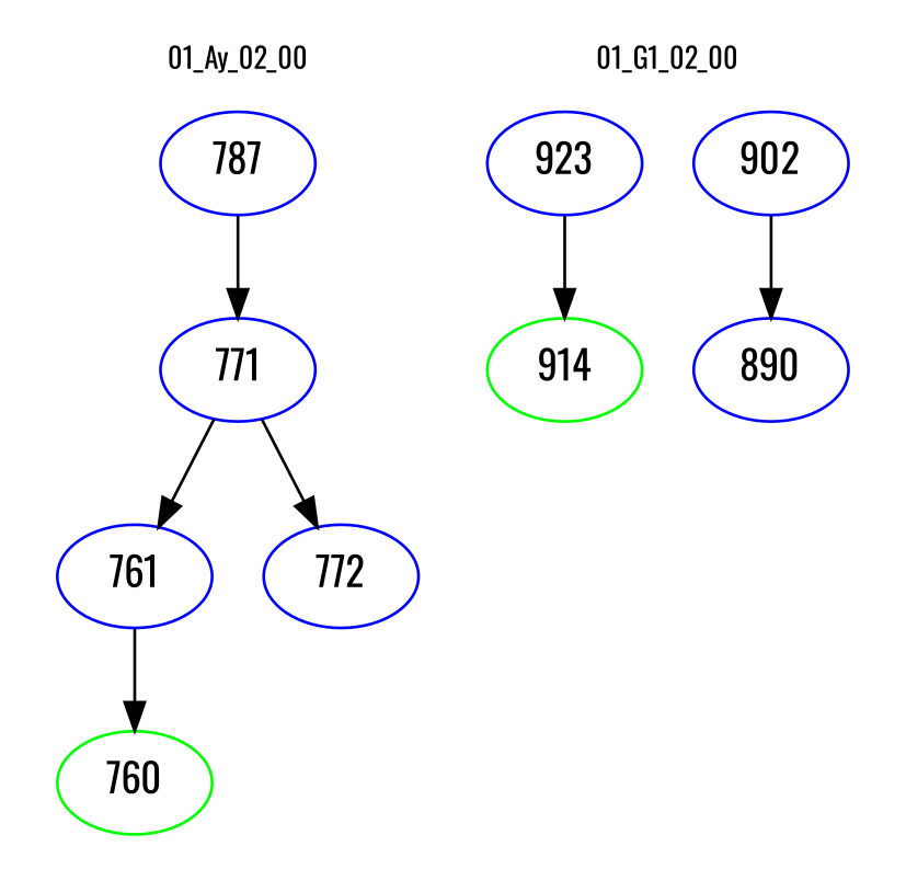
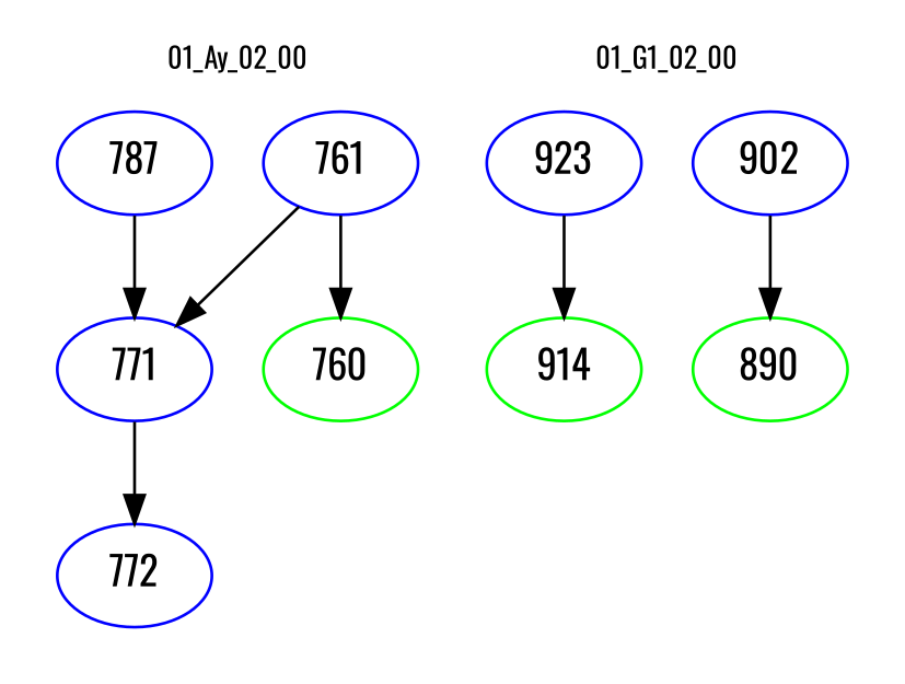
  digraph {
    fontname=Oswald
    node [color=blue fontname=Oswald]
    edge [color=black fontname=Oswald]
    n1 [label=771]
    n2 [label=761]
    n3 [label=772]
    n4 [label=787]
    n5 [color=green label=760]
    n6 [label=902]
-   n7 [label=890]
+   n7 [color=green label=890]
    n8 [label=923]
    n9 [color=green label=914]
    subgraph cluster_1 {
      color=white
      fontsize=10
      label="01_Ay_02_00"
      n1
      n2
      n3
      n4
      n5
    }
    subgraph cluster_2 {
      color=white
      fontsize=10
      label="01_G1_02_00"
      n6
      n7
      n8
      n9
    }
-   n1 -> n2
+   n2 -> n1
    n1 -> n3
    n2 -> n5
    n4 -> n1
    n6 -> n7
    n8 -> n9
  }
